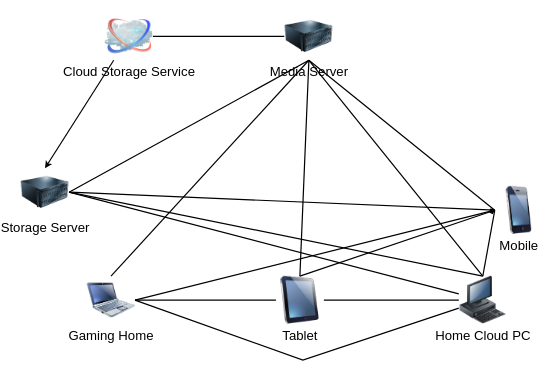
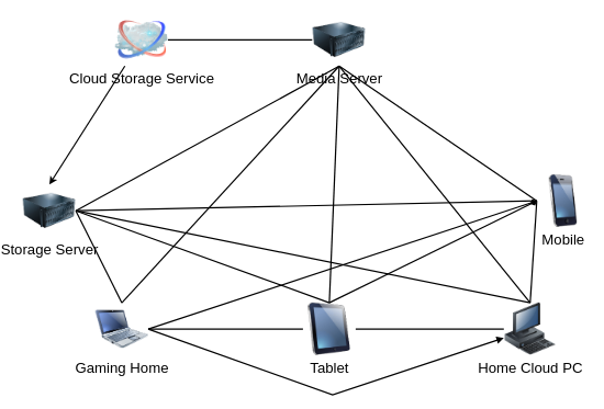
  <mxCell id="0" />
  <mxCell id="1" parent="0" />
  <mxCell id="2" style="edgeStyle=none;rounded=0;html=1;labelBackgroundColor=none;endArrow=none;strokeColor=#000000;strokeWidth=2;fontFamily=Verdana;fontSize=22;fontColor=#000000;" parent="1" edge="1"><mxGeometry relative="1" as="geometry"><mxPoint x="480" y="170" as="sourcePoint" /><mxPoint x="480" y="170" as="targetPoint" /></mxGeometry></mxCell>
  <mxCell id="3" value="Tablet" style="image;html=1;labelBackgroundColor=#ffffff;image=img/lib/clip_art/computers/iPad_128x128.png;rounded=1;shadow=0;comic=0;strokeColor=#000000;strokeWidth=2;fillColor=#FFFFFF;fontSize=22;fontColor=#000000;" parent="1" vertex="1"><mxGeometry x="445" y="460" width="80" height="80" as="geometry" /></mxCell>
  <mxCell id="4" value="Home Cloud PC" style="image;html=1;labelBackgroundColor=#ffffff;image=img/lib/clip_art/computers/Workstation_128x128.png;rounded=1;shadow=0;comic=0;strokeColor=#000000;strokeWidth=2;fillColor=#FFFFFF;fontSize=22;fontColor=#000000;" parent="1" vertex="1"><mxGeometry x="750" y="460" width="80" height="80" as="geometry" /></mxCell>
- <mxCell id="5" value="Mobile" style="image;html=1;labelBackgroundColor=#ffffff;image=img/lib/clip_art/telecommunication/iPhone_128x128.png;rounded=1;shadow=0;comic=0;strokeColor=#000000;strokeWidth=2;fillColor=#FFFFFF;fontSize=22;fontColor=#000000;" parent="1" vertex="1"><mxGeometry x="810" y="310" width="80" height="80" as="geometry" /></mxCell>
+ <mxCell id="5" value="Mobile" style="image;html=1;labelBackgroundColor=#ffffff;image=img/lib/clip_art/telecommunication/iPhone_128x128.png;rounded=1;shadow=0;comic=0;strokeColor=#000000;strokeWidth=2;fillColor=#FFFFFF;fontSize=22;fontColor=#000000;" parent="1" vertex="1"><mxGeometry x="800" y="265" width="80" height="80" as="geometry" /></mxCell>
  <mxCell id="6" value="Gaming Home" style="image;html=1;labelBackgroundColor=#ffffff;image=img/lib/clip_art/computers/Netbook_128x128.png;rounded=1;shadow=0;comic=0;strokeColor=#000000;strokeWidth=2;fillColor=#FFFFFF;fontSize=22;fontColor=#000000;" parent="1" vertex="1"><mxGeometry x="130" y="460" width="80" height="80" as="geometry" /></mxCell>
  <mxCell id="7" value="Storage Server" style="image;html=1;labelBackgroundColor=#ffffff;image=img/lib/clip_art/computers/Server_128x128.png;fontSize=22;" vertex="1" parent="1"><mxGeometry x="20" y="280" width="80" height="80" as="geometry" /></mxCell>
  <mxCell id="8" value="Media Server" style="image;html=1;labelBackgroundColor=#ffffff;image=img/lib/clip_art/computers/Server_128x128.png;fontSize=22;" vertex="1" parent="1"><mxGeometry x="460" y="20" width="80" height="80" as="geometry" /></mxCell>
  <mxCell id="9" style="edgeStyle=none;rounded=0;html=1;labelBackgroundColor=none;endArrow=none;strokeColor=#000000;strokeWidth=2;fontFamily=Verdana;fontSize=22;fontColor=#000000;entryX=1;entryY=0.5;entryDx=0;entryDy=0;" edge="1" parent="1" target="11"><mxGeometry relative="1" as="geometry"><mxPoint x="459" y="60" as="sourcePoint" /><mxPoint x="520" y="190" as="targetPoint" /></mxGeometry></mxCell>
- <mxCell id="10" style="edgeStyle=none;rounded=0;html=1;labelBackgroundColor=none;endArrow=none;strokeColor=#000000;strokeWidth=2;fontFamily=Verdana;fontSize=22;fontColor=#000000;exitX=1;exitY=0.5;exitDx=0;exitDy=0;" edge="1" parent="1" source="7" target="4"><mxGeometry relative="1" as="geometry"><mxPoint x="360" y="120" as="sourcePoint" /><mxPoint x="480" y="345" as="targetPoint" /></mxGeometry></mxCell>
+ <mxCell id="10" style="edgeStyle=none;rounded=0;html=1;labelBackgroundColor=none;endArrow=none;strokeColor=#000000;strokeWidth=2;fontFamily=Verdana;fontSize=22;fontColor=#000000;exitX=1;exitY=0.5;exitDx=0;exitDy=0;entryX=0.5;entryY=0;entryDx=0;entryDy=0;" edge="1" parent="1" source="7" target="6"><mxGeometry relative="1" as="geometry"><mxPoint x="360" y="120" as="sourcePoint" /><mxPoint x="480" y="345" as="targetPoint" /></mxGeometry></mxCell>
  <mxCell id="11" value="Cloud Storage Service" style="image;html=1;labelBackgroundColor=#ffffff;image=img/lib/clip_art/networking/Cloud_128x128.png;fontSize=22;" vertex="1" parent="1"><mxGeometry x="160" y="20" width="80" height="80" as="geometry" /></mxCell>
  <mxCell id="12" style="edgeStyle=none;rounded=0;html=1;labelBackgroundColor=none;endArrow=classic;strokeColor=#000000;strokeWidth=2;fontFamily=Verdana;fontSize=22;fontColor=#000000;entryX=0.5;entryY=0;entryDx=0;entryDy=0;" edge="1" parent="1" source="11" target="7"><mxGeometry relative="1" as="geometry"><mxPoint x="290" y="200" as="sourcePoint" /><mxPoint x="260" y="250" as="targetPoint" /></mxGeometry></mxCell>
  <mxCell id="13" style="edgeStyle=none;rounded=0;html=1;labelBackgroundColor=none;endArrow=none;strokeColor=#000000;strokeWidth=2;fontFamily=Verdana;fontSize=22;fontColor=#000000;entryX=0;entryY=0.5;entryDx=0;entryDy=0;exitX=1;exitY=0.5;exitDx=0;exitDy=0;" edge="1" parent="1" source="6" target="3"><mxGeometry relative="1" as="geometry"><mxPoint x="250" y="562" as="sourcePoint" /><mxPoint x="376.296" y="600" as="targetPoint" /></mxGeometry></mxCell>
  <mxCell id="14" style="edgeStyle=none;rounded=0;html=1;labelBackgroundColor=none;endArrow=none;strokeColor=#000000;strokeWidth=2;fontFamily=Verdana;fontSize=22;fontColor=#000000;exitX=0;exitY=0.5;exitDx=0;exitDy=0;" edge="1" parent="1" source="5"><mxGeometry relative="1" as="geometry"><mxPoint x="730" y="100" as="sourcePoint" /><mxPoint x="500" y="100" as="targetPoint" /></mxGeometry></mxCell>
  <mxCell id="15" style="edgeStyle=none;rounded=0;html=1;labelBackgroundColor=none;endArrow=none;strokeColor=#000000;strokeWidth=2;fontFamily=Verdana;fontSize=22;fontColor=#000000;exitX=0;exitY=0.5;exitDx=0;exitDy=0;entryX=1;entryY=0.5;entryDx=0;entryDy=0;" edge="1" parent="1" source="4" target="3"><mxGeometry relative="1" as="geometry"><mxPoint x="550" y="320" as="sourcePoint" /><mxPoint x="390" y="224" as="targetPoint" /></mxGeometry></mxCell>
  <mxCell id="16" style="edgeStyle=none;rounded=0;html=1;labelBackgroundColor=none;endArrow=none;strokeColor=#000000;strokeWidth=2;fontFamily=Verdana;fontSize=22;fontColor=#000000;entryX=0.5;entryY=0;entryDx=0;entryDy=0;exitX=0;exitY=0.5;exitDx=0;exitDy=0;" edge="1" parent="1" source="5" target="4"><mxGeometry relative="1" as="geometry"><mxPoint x="760" y="250" as="sourcePoint" /><mxPoint x="420" y="214" as="targetPoint" /></mxGeometry></mxCell>
+ <mxCell id="17" style="edgeStyle=none;rounded=0;html=1;labelBackgroundColor=none;endArrow=none;strokeColor=#000000;strokeWidth=2;fontFamily=Verdana;fontSize=22;fontColor=#000000;exitX=1;exitY=0.5;exitDx=0;exitDy=0;entryX=0.5;entryY=0;entryDx=0;entryDy=0;" edge="1" parent="1" source="7" target="3"><mxGeometry relative="1" as="geometry"><mxPoint x="400" y="330" as="sourcePoint" /><mxPoint x="465" y="410" as="targetPoint" /></mxGeometry></mxCell>
  <mxCell id="18" style="edgeStyle=none;rounded=0;html=1;labelBackgroundColor=none;endArrow=none;strokeColor=#000000;strokeWidth=2;fontFamily=Verdana;fontSize=22;fontColor=#000000;exitX=0.5;exitY=0;exitDx=0;exitDy=0;" edge="1" parent="1" source="3"><mxGeometry relative="1" as="geometry"><mxPoint x="460" y="530" as="sourcePoint" /><mxPoint x="500" y="100" as="targetPoint" /></mxGeometry></mxCell>
  <mxCell id="19" style="edgeStyle=none;rounded=0;html=1;labelBackgroundColor=none;endArrow=none;strokeColor=#000000;strokeWidth=2;fontFamily=Verdana;fontSize=22;fontColor=#000000;exitX=0.5;exitY=0;exitDx=0;exitDy=0;entryX=0.5;entryY=1;entryDx=0;entryDy=0;" edge="1" parent="1" source="6" target="8"><mxGeometry relative="1" as="geometry"><mxPoint x="380" y="380" as="sourcePoint" /><mxPoint x="550" y="170" as="targetPoint" /></mxGeometry></mxCell>
  <mxCell id="20" style="edgeStyle=none;rounded=0;html=1;labelBackgroundColor=none;endArrow=none;strokeColor=#000000;strokeWidth=2;fontFamily=Verdana;fontSize=22;fontColor=#000000;exitX=0.5;exitY=0;exitDx=0;exitDy=0;" edge="1" parent="1" source="4"><mxGeometry relative="1" as="geometry"><mxPoint x="690" y="490" as="sourcePoint" /><mxPoint x="500" y="100" as="targetPoint" /></mxGeometry></mxCell>
  <mxCell id="21" style="edgeStyle=none;rounded=0;html=1;labelBackgroundColor=none;endArrow=diamond;strokeColor=#000000;strokeWidth=2;fontFamily=Verdana;fontSize=22;fontColor=#000000;exitX=0.5;exitY=0;exitDx=0;exitDy=0;entryX=0;entryY=0.5;entryDx=0;entryDy=0;" edge="1" parent="1" source="3" target="5"><mxGeometry relative="1" as="geometry"><mxPoint x="570" y="460" as="sourcePoint" /><mxPoint x="850" y="660" as="targetPoint" /></mxGeometry></mxCell>
  <mxCell id="22" style="edgeStyle=none;rounded=0;html=1;labelBackgroundColor=none;endArrow=none;strokeColor=#000000;strokeWidth=2;fontFamily=Verdana;fontSize=22;fontColor=#000000;entryX=0;entryY=0.5;entryDx=0;entryDy=0;" edge="1" parent="1" target="5"><mxGeometry relative="1" as="geometry"><mxPoint x="102" y="320" as="sourcePoint" /><mxPoint x="760" y="250" as="targetPoint" /></mxGeometry></mxCell>
  <mxCell id="23" style="edgeStyle=none;rounded=0;html=1;labelBackgroundColor=none;endArrow=none;strokeColor=#000000;strokeWidth=2;fontFamily=Verdana;fontSize=22;fontColor=#000000;exitX=1;exitY=0.5;exitDx=0;exitDy=0;entryX=0;entryY=0.5;entryDx=0;entryDy=0;" edge="1" parent="1" source="6" target="5"><mxGeometry relative="1" as="geometry"><mxPoint x="300" y="440" as="sourcePoint" /><mxPoint x="615" y="285" as="targetPoint" /></mxGeometry></mxCell>
  <mxCell id="24" style="edgeStyle=none;rounded=0;html=1;labelBackgroundColor=none;endArrow=none;strokeColor=#000000;strokeWidth=2;fontFamily=Verdana;fontSize=22;fontColor=#000000;entryX=1;entryY=0.5;entryDx=0;entryDy=0;" edge="1" parent="1" target="7"><mxGeometry relative="1" as="geometry"><mxPoint x="790" y="460" as="sourcePoint" /><mxPoint x="270" y="-110" as="targetPoint" /></mxGeometry></mxCell>
  <mxCell id="25" style="edgeStyle=none;rounded=0;html=1;labelBackgroundColor=none;endArrow=none;strokeColor=#000000;strokeWidth=2;fontFamily=Verdana;fontSize=22;fontColor=#000000;" edge="1" parent="1"><mxGeometry relative="1" as="geometry"><mxPoint x="100" y="320" as="sourcePoint" /><mxPoint x="500" y="100" as="targetPoint" /></mxGeometry></mxCell>
- <mxCell id="26" style="edgeStyle=none;rounded=0;html=1;labelBackgroundColor=none;endArrow=none;strokeColor=#000000;strokeWidth=2;fontFamily=Verdana;fontSize=22;fontColor=#000000;exitX=1;exitY=0.5;exitDx=0;exitDy=0;" edge="1" parent="1" source="6" target="4"><mxGeometry relative="1" as="geometry"><mxPoint x="370" y="620" as="sourcePoint" /><mxPoint x="480" y="630" as="targetPoint" /><Array as="points"><mxPoint x="490" y="600" /></Array></mxGeometry></mxCell>
+ <mxCell id="26" style="edgeStyle=none;rounded=0;html=1;labelBackgroundColor=none;endArrow=block;strokeColor=#000000;strokeWidth=2;fontFamily=Verdana;fontSize=22;fontColor=#000000;exitX=1;exitY=0.5;exitDx=0;exitDy=0;" edge="1" parent="1" source="6" target="4"><mxGeometry relative="1" as="geometry"><mxPoint x="370" y="620" as="sourcePoint" /><mxPoint x="480" y="630" as="targetPoint" /><Array as="points"><mxPoint x="490" y="600" /></Array></mxGeometry></mxCell>
